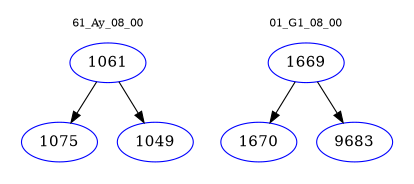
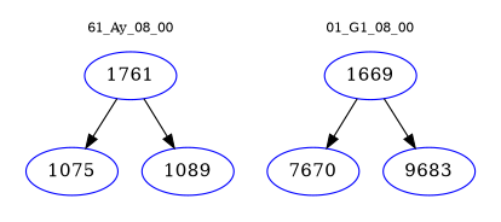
  digraph {
    node [color=blue]
    edge [color=black]
-   n1 [label=1061]
+   n1 [label=1761]
    n2 [label=1075]
-   n3 [label=1049]
+   n3 [label=1089]
    n4 [label=1669]
-   n5 [label=1670]
+   n5 [label=7670]
    n6 [label=9683]
    subgraph cluster_1 {
      color=white
      fontsize=10
      label="61_Ay_08_00"
      n1
      n2
      n3
    }
    subgraph cluster_2 {
      color=white
      fontsize=10
      label="01_G1_08_00"
      n4
      n5
      n6
    }
    n1 -> n2
    n1 -> n3
    n4 -> n5
    n4 -> n6
  }
